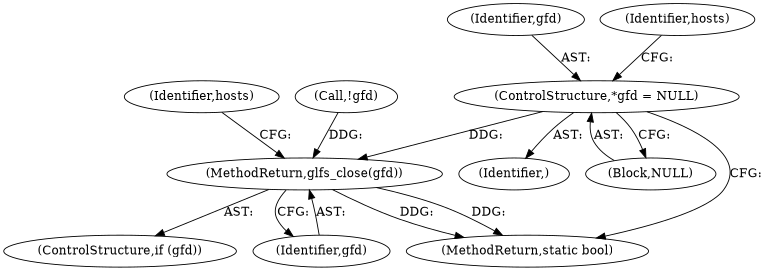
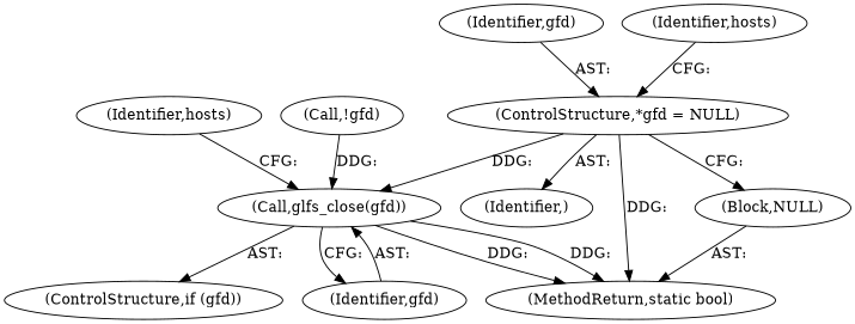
  digraph {
    n1 [label="(ControlStructure,*gfd = NULL)"]
-   n2 [label="(MethodReturn,glfs_close(gfd))"]
+   n2 [label="(Call,glfs_close(gfd))"]
    n3 [label="(Block,NULL)"]
    n4 [label="(Identifier,)"]
    n5 [label="(MethodReturn,static bool)"]
    n6 [label="(ControlStructure,if (gfd))"]
    n7 [label="(Identifier,gfd)"]
    n8 [label="(Identifier,gfd)"]
    n9 [label="(Identifier,hosts)"]
    n10 [label="(Identifier,hosts)"]
    n11 [label="(Call,!gfd)"]
    n1 -> n2 [label="DDG: "]
    n1 -> n3 [label="CFG: "]
    n1 -> n4 [label="AST: "]
-   n1 -> n5 [label="CFG: "]
+   n1 -> n5 [label="DDG: "]
    n2 -> n5 [label="DDG: "]
    n2 -> n5 [label="DDG: "]
    n2 -> n6 [label="AST: "]
    n2 -> n7 [label="CFG: "]
-   n3 -> n1 [label="AST: "]
+   n3 -> n5 [label="AST: "]
    n7 -> n2 [label="AST: "]
    n8 -> n1 [label="AST: "]
    n9 -> n2 [label="CFG: "]
    n10 -> n1 [label="CFG: "]
    n11 -> n2 [label="DDG: "]
  }
